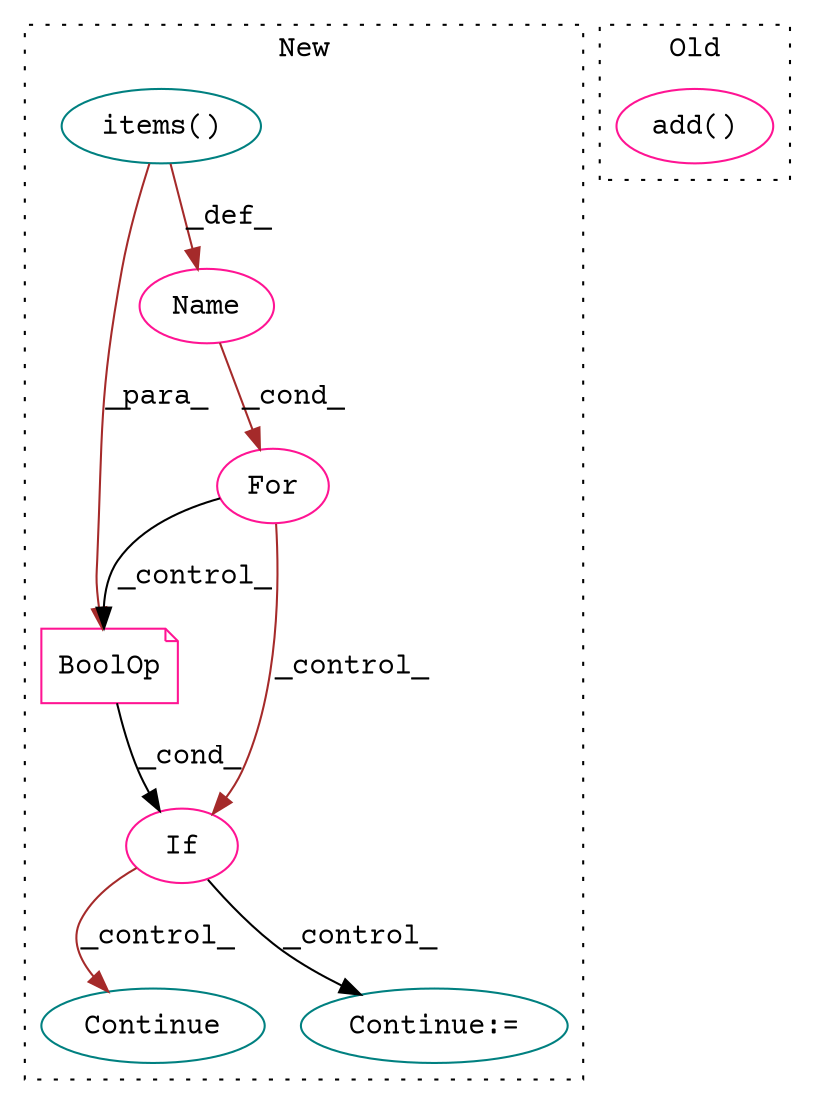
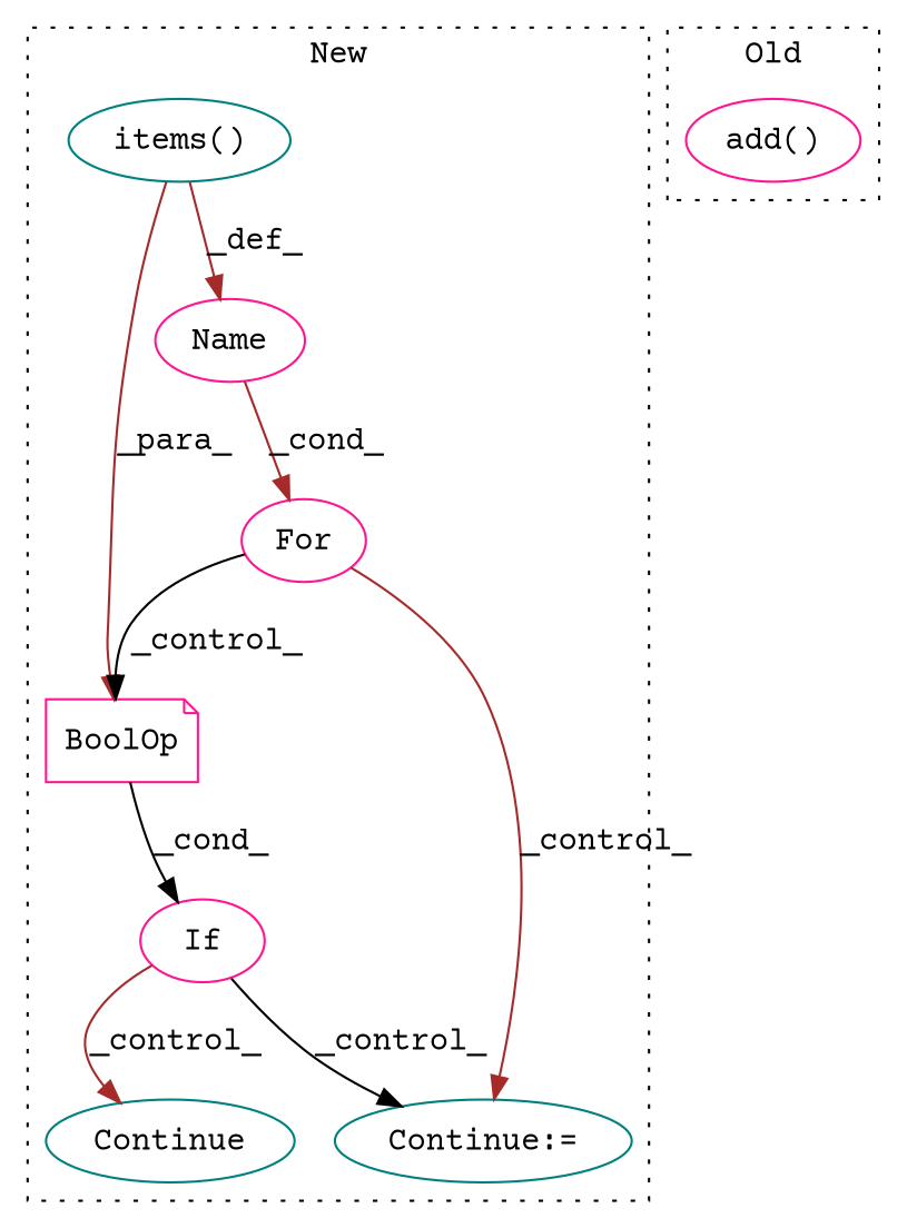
  digraph {
    fontname="Courier Prime"
    node [a=75 color=deeppink fontname="Courier Prime" l=3 shape=ellipse]
    edge [color=brown fontname="Courier Prime"]
    n1 [a=43 color=teal l=8 label=Continue s=24671]
    n2 [a=72 l=117 label=BoolOp s=24532 shape=note]
    n3 [a=96 label=If s=24529]
    n4 [color=teal l=20 label="items()" s=24491]
    n5 [a=87 l=16 label=Name s=24471]
    n6 [a=107 l="4,18" label=For s="24457,24511"]
    n7 [a=68 color=teal label="Continue:=" s=24712]
    n8 [l="10,1" label="add()" s="25304,25341"]
    subgraph cluster_1 {
      label=New
      style=dotted
      n1
      n2
      n3
      n4
      n5
      n6
      n7
    }
    subgraph cluster_2 {
      label=Old
      style=dotted
      n8
    }
    n2 -> n3 [color=black label=_cond_]
    n3 -> n1 [label=_control_]
    n3 -> n7 [color=black label=_control_]
    n4 -> n2 [label=_para_]
    n4 -> n5 [label=_def_]
    n5 -> n6 [label=_cond_]
    n6 -> n2 [color=black label=_control_]
-   n6 -> n3 [label=_control_]
+   n6 -> n7 [label=_control_]
  }
